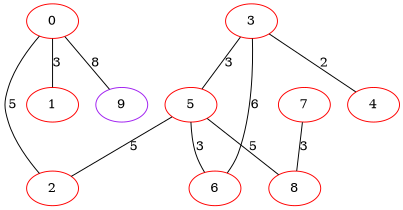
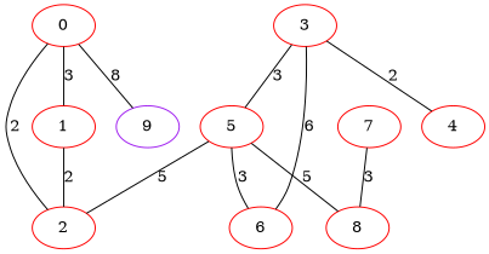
  graph {
    node [color=red weight=1]
    0
    1
    2
    9 [color=purple weight=4]
    3
    4
    5
    6
    8
    7
    0 -- 1 [label=3]
-   0 -- 2 [label=5]
+   0 -- 2 [label=2]
    0 -- 9 [label=8]
+   1 -- 2 [label=2]
    3 -- 4 [label=2]
    3 -- 5 [label=3]
    3 -- 6 [label=6]
    5 -- 2 [label=5]
    5 -- 6 [label=3]
    5 -- 8 [label=5]
    7 -- 8 [label=3]
  }
